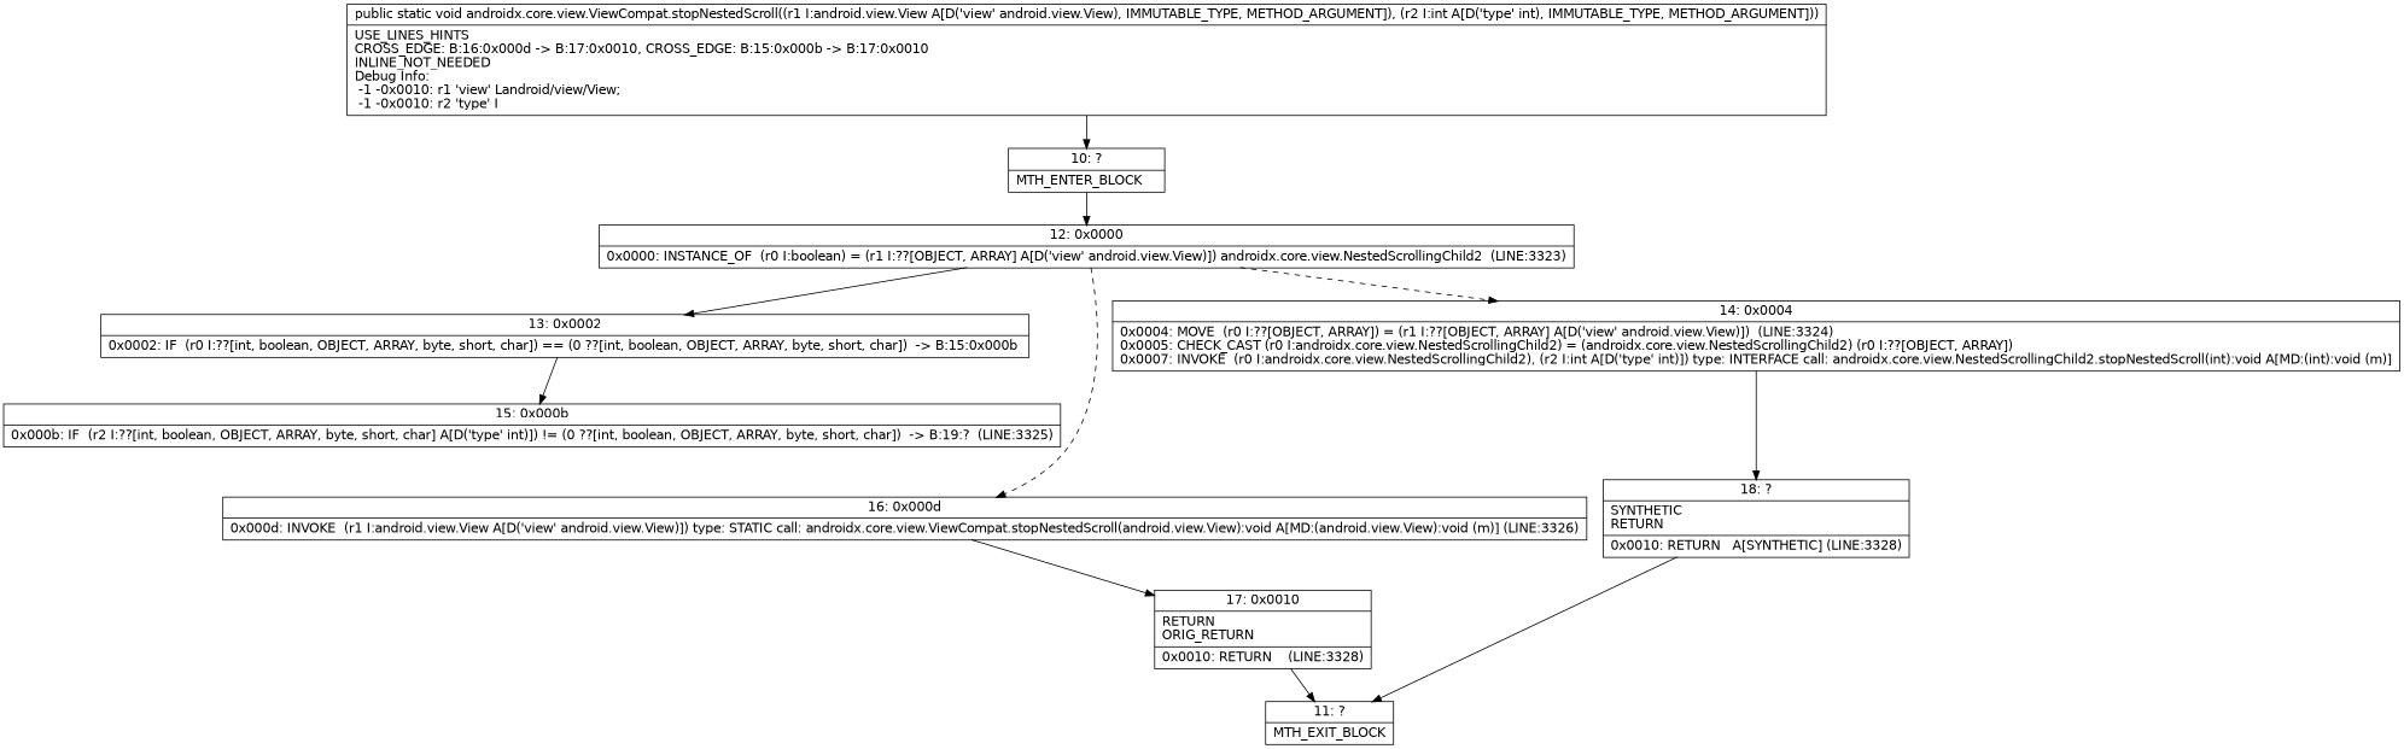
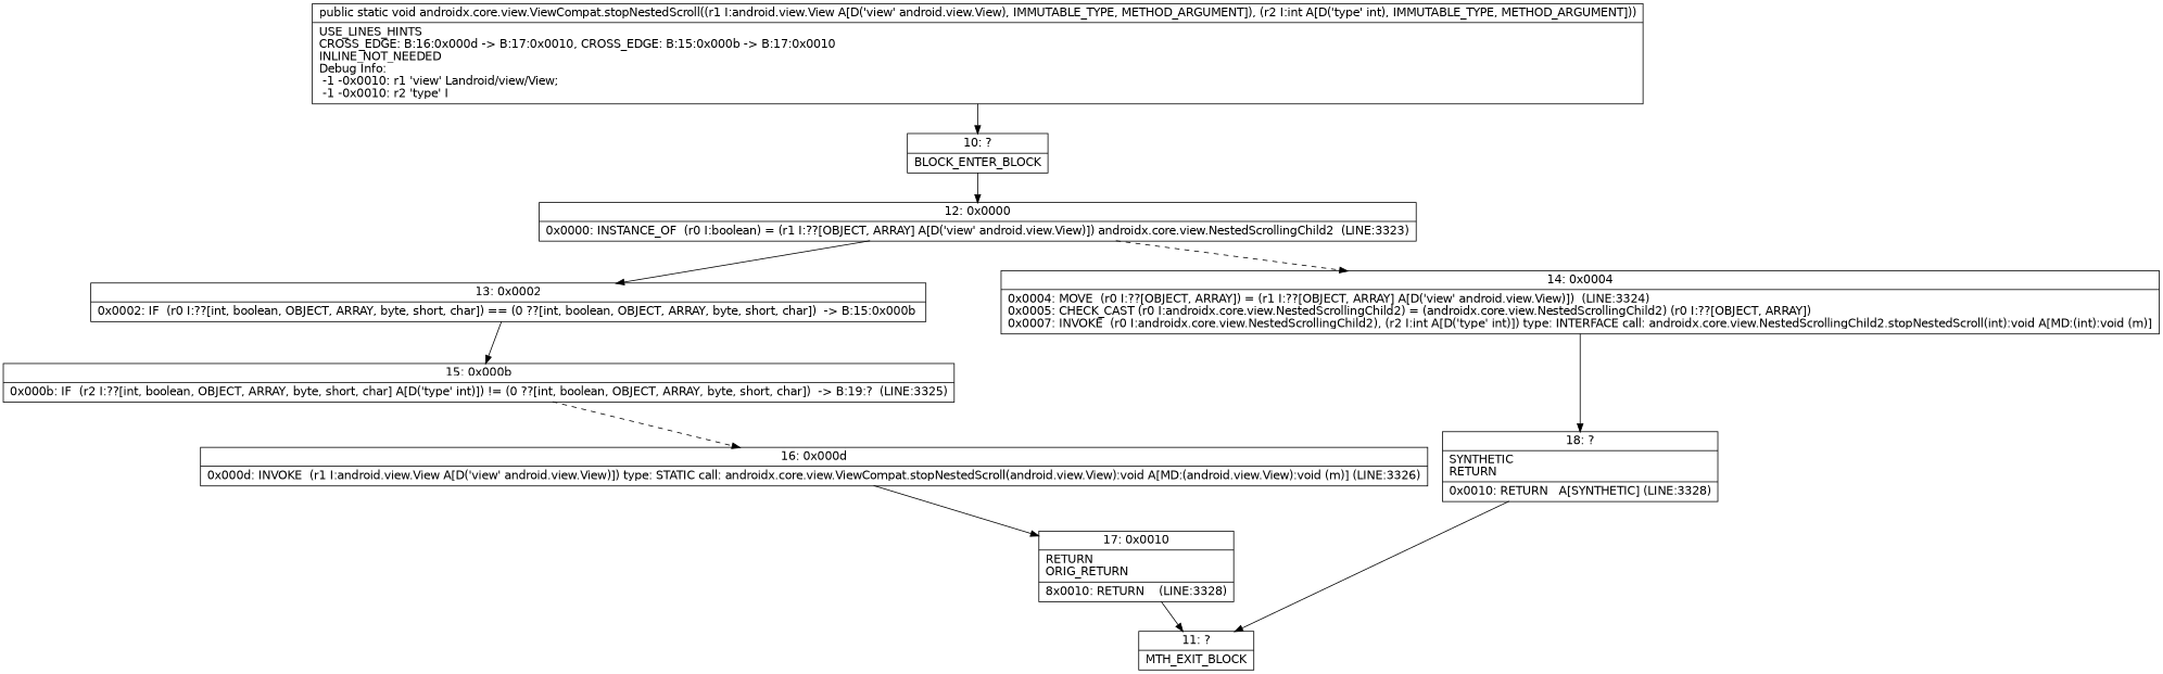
  digraph {
    fontname="DejaVu Sans"
    node [fontname="DejaVu Sans" shape=record]
    edge [fontname="DejaVu Sans"]
-   n1 [label="{10\:\ ?|MTH_ENTER_BLOCK\l}"]
+   n1 [label="{10\:\ ?|BLOCK_ENTER_BLOCK\l}"]
    n2 [label="{12\:\ 0x0000|0x0000: INSTANCE_OF  (r0 I:boolean) = (r1 I:??[OBJECT, ARRAY] A[D('view' android.view.View)]) androidx.core.view.NestedScrollingChild2  (LINE:3323)\l}"]
    n3 [label="{13\:\ 0x0002|0x0002: IF  (r0 I:??[int, boolean, OBJECT, ARRAY, byte, short, char]) == (0 ??[int, boolean, OBJECT, ARRAY, byte, short, char])  \-\> B:15:0x000b \l}"]
    n4 [label="{14\:\ 0x0004|0x0004: MOVE  (r0 I:??[OBJECT, ARRAY]) = (r1 I:??[OBJECT, ARRAY] A[D('view' android.view.View)])  (LINE:3324)\l0x0005: CHECK_CAST (r0 I:androidx.core.view.NestedScrollingChild2) = (androidx.core.view.NestedScrollingChild2) (r0 I:??[OBJECT, ARRAY]) \l0x0007: INVOKE  (r0 I:androidx.core.view.NestedScrollingChild2), (r2 I:int A[D('type' int)]) type: INTERFACE call: androidx.core.view.NestedScrollingChild2.stopNestedScroll(int):void A[MD:(int):void (m)]\l}"]
    n5 [label="{15\:\ 0x000b|0x000b: IF  (r2 I:??[int, boolean, OBJECT, ARRAY, byte, short, char] A[D('type' int)]) != (0 ??[int, boolean, OBJECT, ARRAY, byte, short, char])  \-\> B:19:?  (LINE:3325)\l}"]
    n6 [label="{18\:\ ?|SYNTHETIC\lRETURN\l|0x0010: RETURN   A[SYNTHETIC] (LINE:3328)\l}"]
    n7 [label="{16\:\ 0x000d|0x000d: INVOKE  (r1 I:android.view.View A[D('view' android.view.View)]) type: STATIC call: androidx.core.view.ViewCompat.stopNestedScroll(android.view.View):void A[MD:(android.view.View):void (m)] (LINE:3326)\l}"]
    n8 [label="{11\:\ ?|MTH_EXIT_BLOCK\l}"]
-   n9 [label="{17\:\ 0x0010|RETURN\lORIG_RETURN\l|0x0010: RETURN    (LINE:3328)\l}"]
+   n9 [label="{17\:\ 0x0010|RETURN\lORIG_RETURN\l|8x0010: RETURN    (LINE:3328)\l}"]
    n10 [label="{public static void androidx.core.view.ViewCompat.stopNestedScroll((r1 I:android.view.View A[D('view' android.view.View), IMMUTABLE_TYPE, METHOD_ARGUMENT]), (r2 I:int A[D('type' int), IMMUTABLE_TYPE, METHOD_ARGUMENT]))  | USE_LINES_HINTS\lCROSS_EDGE: B:16:0x000d \-\> B:17:0x0010, CROSS_EDGE: B:15:0x000b \-\> B:17:0x0010\lINLINE_NOT_NEEDED\lDebug Info:\l  \-1 \-0x0010: r1 'view' Landroid\/view\/View;\l  \-1 \-0x0010: r2 'type' I\l}"]
    n1 -> n2
    n2 -> n3
    n2 -> n4 [style=dashed]
    n3 -> n5
    n4 -> n6
-   n2 -> n7 [style=dashed]
+   n5 -> n7 [style=dashed]
    n6 -> n8
    n7 -> n9
    n9 -> n8
    n10 -> n1
  }
